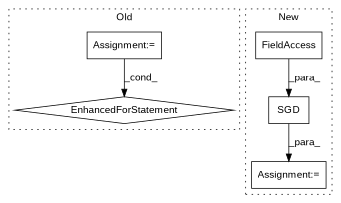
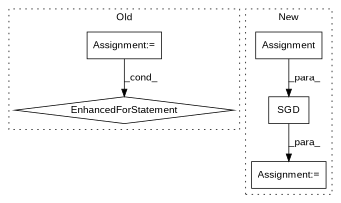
  digraph {
    fontname="Liberation Sans"
    node [a=7 fontname="Liberation Sans" l="61,2" s="2108,2195" shape=box]
    edge [fontname="Liberation Sans"]
    n1 [a=70 label=EnhancedForStatement shape=diamond]
    n2 [label="Assignment:="]
    n3 [a=32 l="4,1" label=SGD s="1538,1564"]
-   n4 [a=22 l=11 label=FieldAccess s=1526]
+   n4 [a=22 l=11 label=Assignment s=1526]
    n5 [l=1 label="Assignment:=" s=1525]
    subgraph cluster_1 {
      label=Old
      style=dotted
      n1
      n2
    }
    subgraph cluster_2 {
      label=New
      style=dotted
      n3
      n4
      n5
    }
    n2 -> n1 [label=_cond_]
    n3 -> n5 [label=_para_]
    n4 -> n3 [label=_para_]
  }
